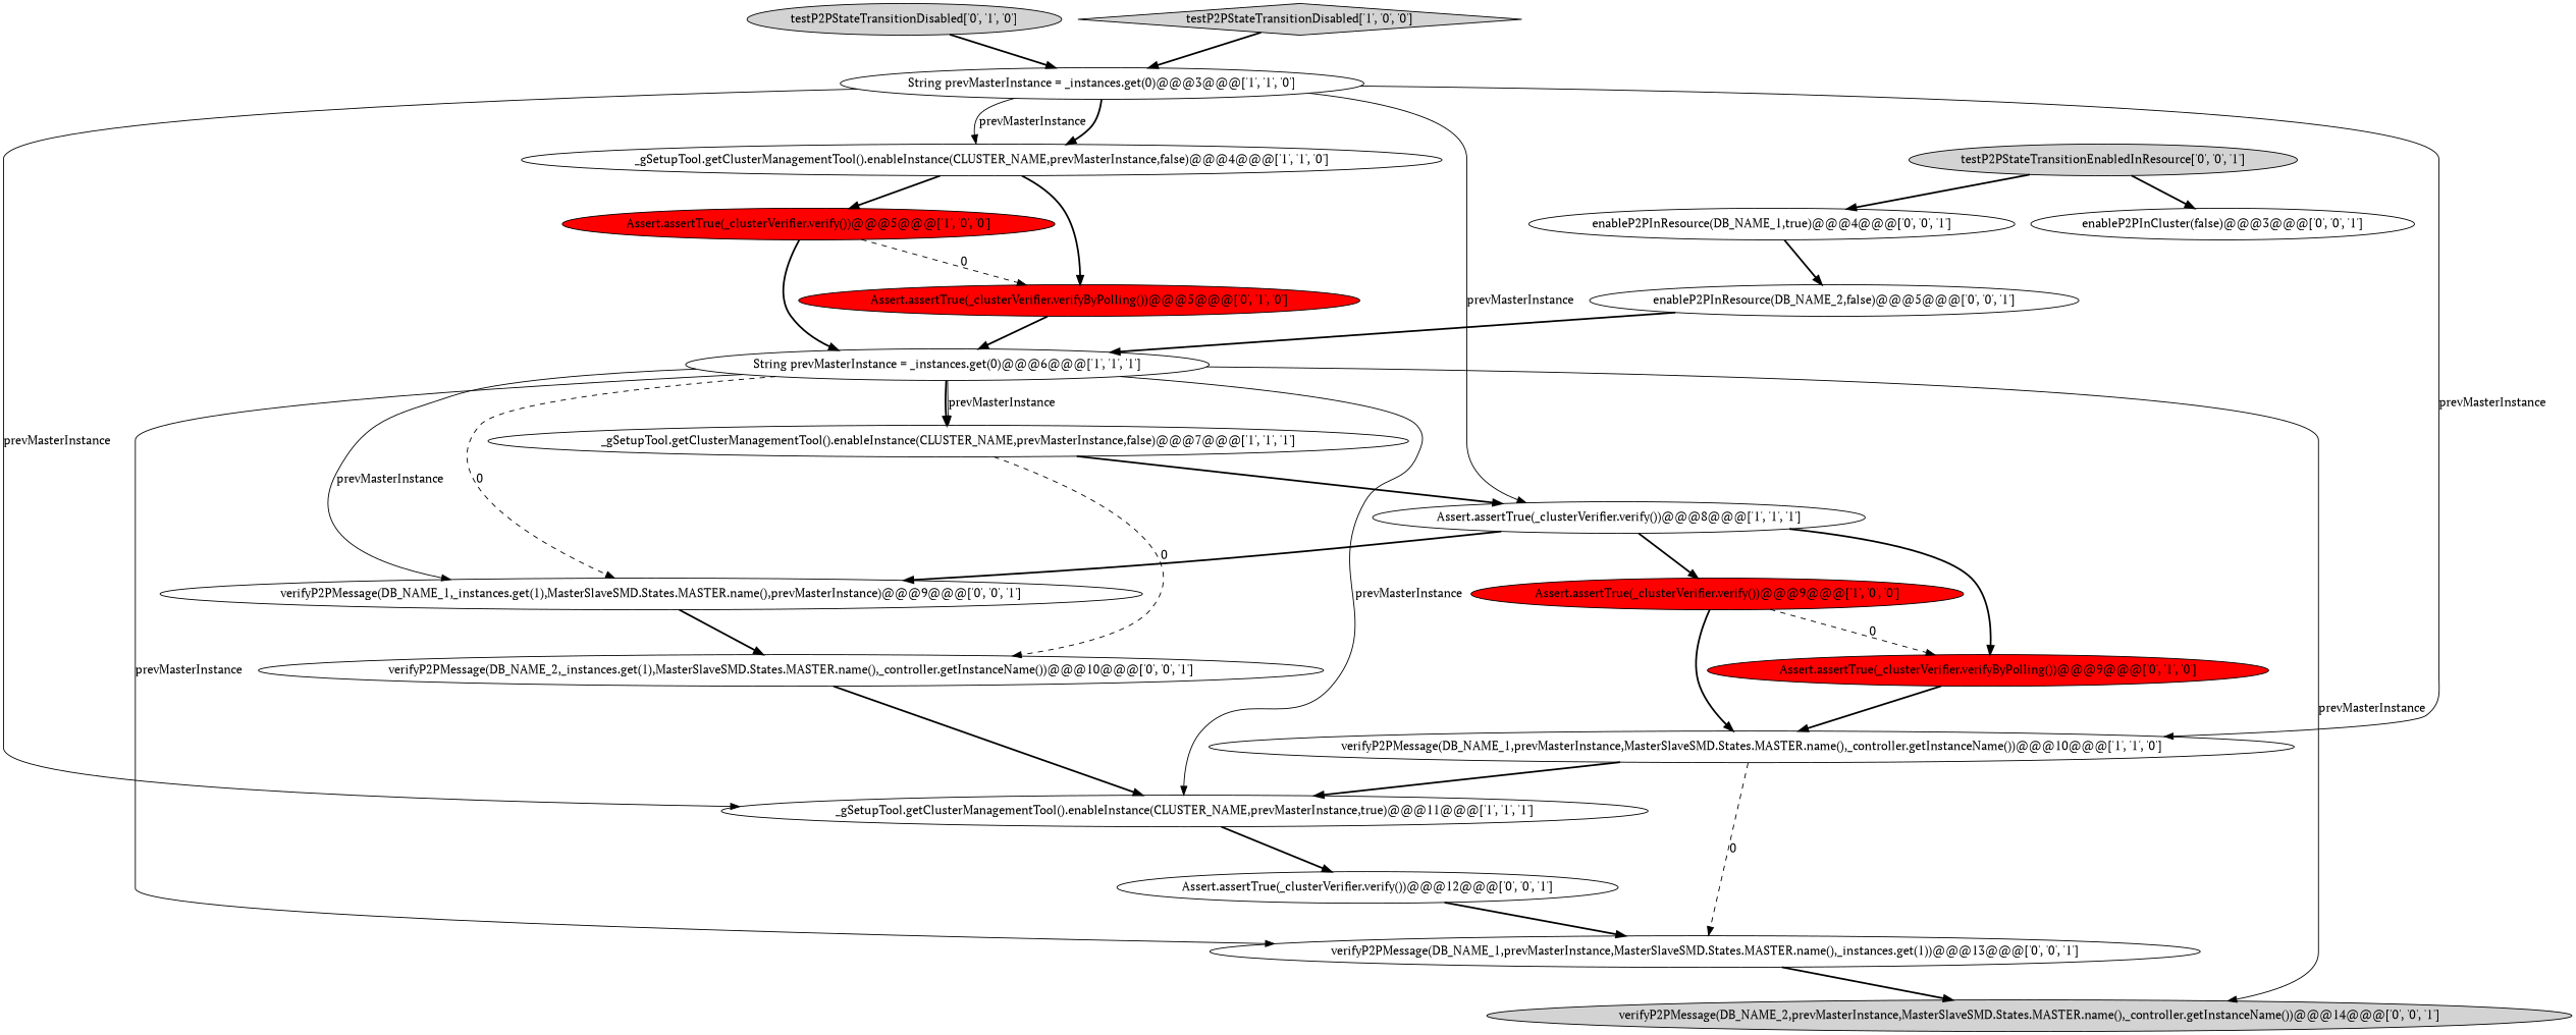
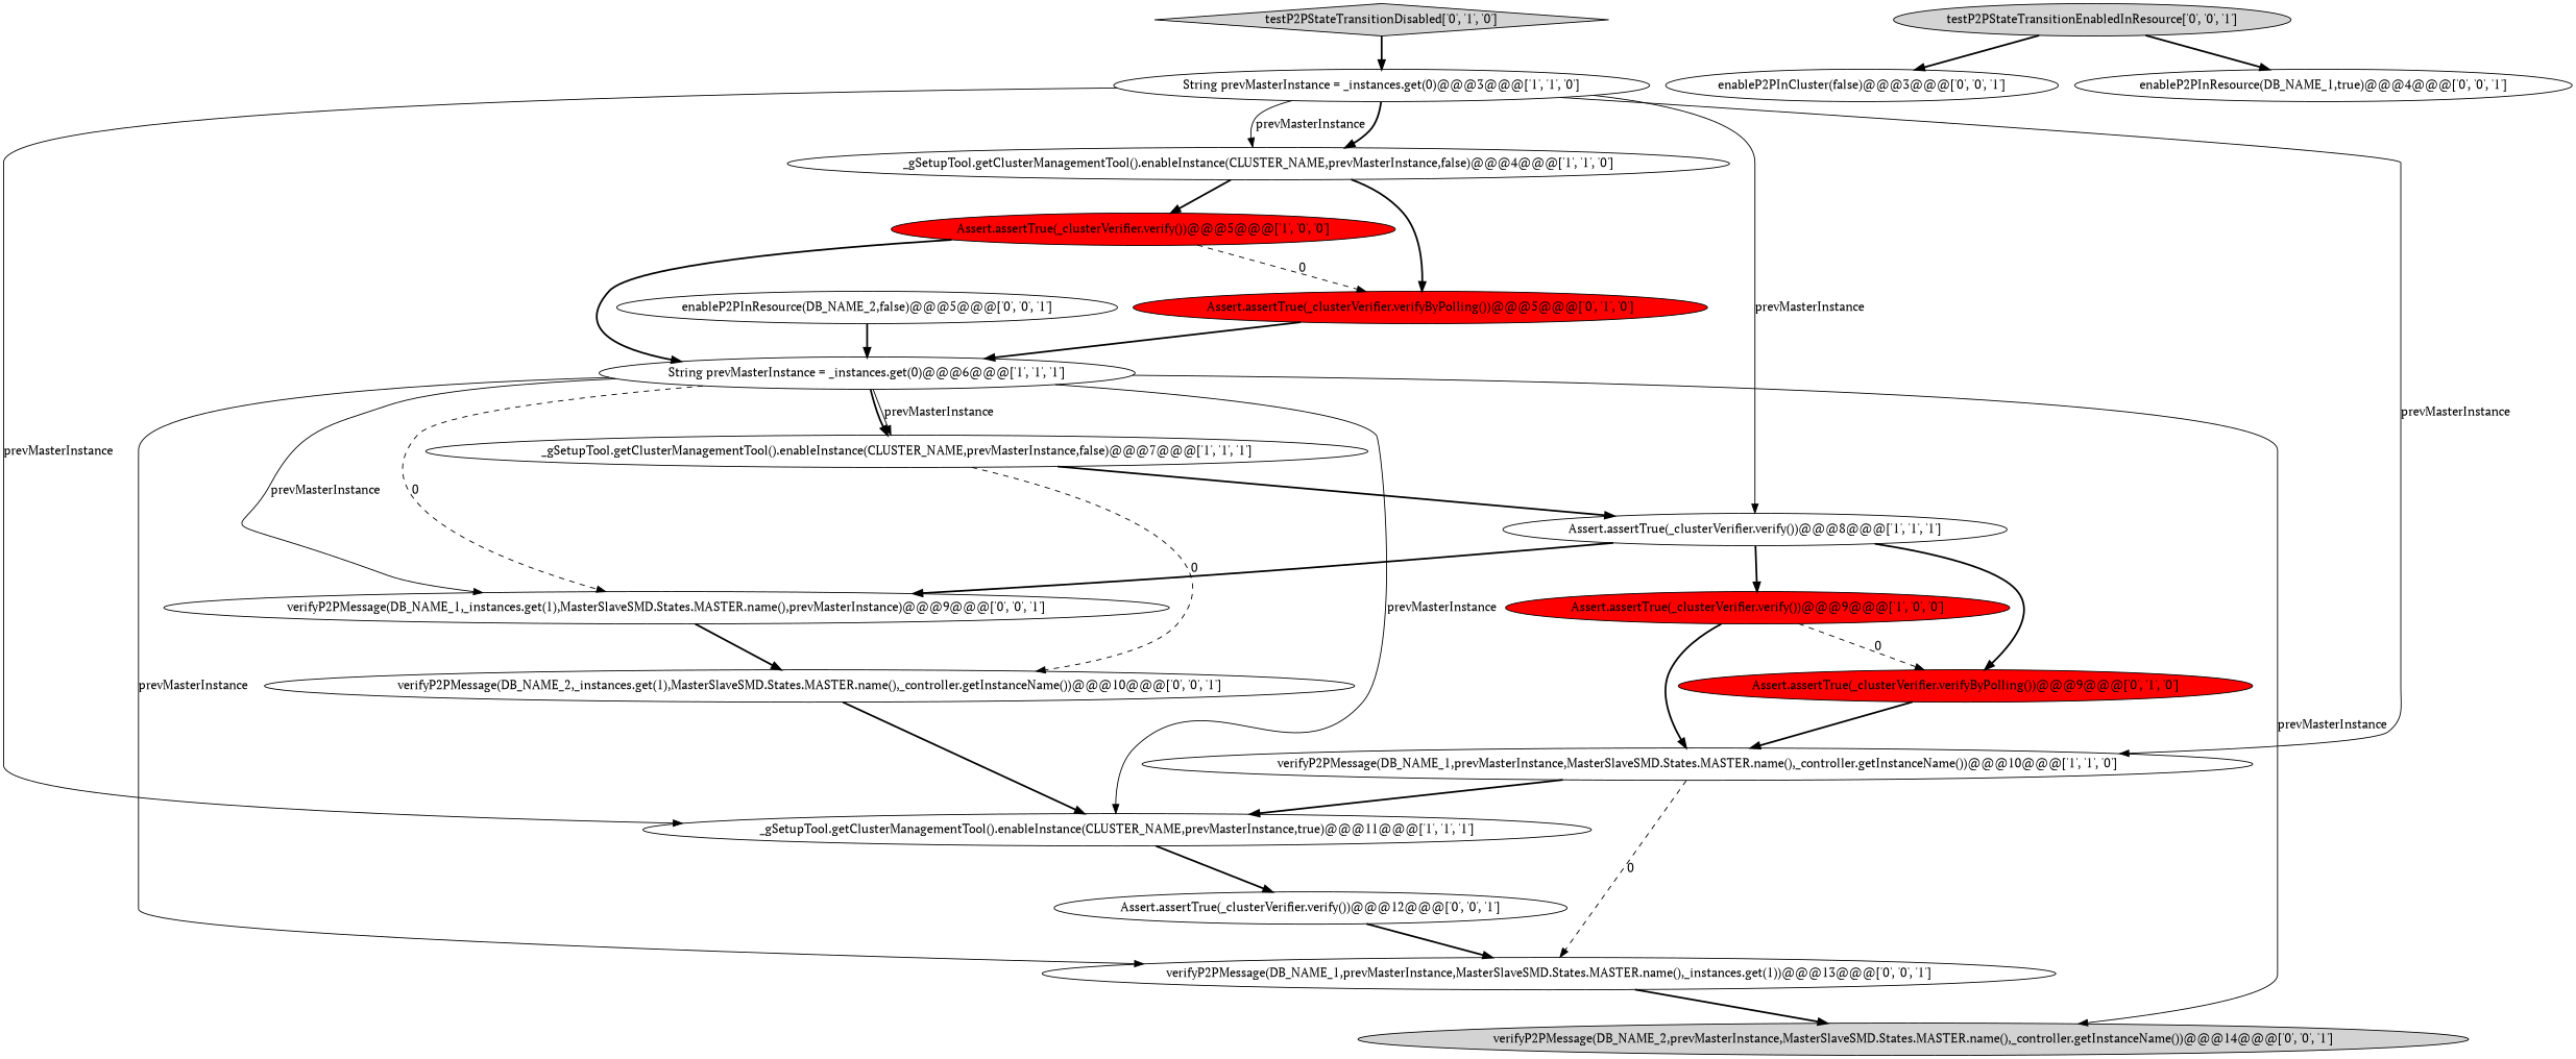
  digraph {
    fontname="PT Serif"
    node [fillcolor=white fontname="PT Serif" shape=ellipse style=filled]
    edge [fontname="PT Serif" style=bold]
    n1 [label="verifyP2PMessage(DB_NAME_2,_instances.get(1),MasterSlaveSMD.States.MASTER.name(),_controller.getInstanceName())@@@10@@@['0', '0', '1']"]
    n2 [label="_gSetupTool.getClusterManagementTool().enableInstance(CLUSTER_NAME,prevMasterInstance,true)@@@11@@@['1', '1', '1']"]
    n3 [label="Assert.assertTrue(_clusterVerifier.verify())@@@12@@@['0', '0', '1']"]
    n4 [label="Assert.assertTrue(_clusterVerifier.verify())@@@8@@@['1', '1', '1']"]
    n5 [fillcolor=red label="Assert.assertTrue(_clusterVerifier.verify())@@@9@@@['1', '0', '0']"]
    n6 [label="verifyP2PMessage(DB_NAME_1,_instances.get(1),MasterSlaveSMD.States.MASTER.name(),prevMasterInstance)@@@9@@@['0', '0', '1']"]
    n7 [fillcolor=red label="Assert.assertTrue(_clusterVerifier.verifyByPolling())@@@9@@@['0', '1', '0']"]
    n8 [label="verifyP2PMessage(DB_NAME_1,prevMasterInstance,MasterSlaveSMD.States.MASTER.name(),_controller.getInstanceName())@@@10@@@['1', '1', '0']"]
    n9 [fillcolor=red label="Assert.assertTrue(_clusterVerifier.verify())@@@5@@@['1', '0', '0']"]
    n10 [fillcolor=red label="Assert.assertTrue(_clusterVerifier.verifyByPolling())@@@5@@@['0', '1', '0']"]
    n11 [label="String prevMasterInstance = _instances.get(0)@@@6@@@['1', '1', '1']"]
    n12 [label="verifyP2PMessage(DB_NAME_1,prevMasterInstance,MasterSlaveSMD.States.MASTER.name(),_instances.get(1))@@@13@@@['0', '0', '1']"]
    n13 [label="_gSetupTool.getClusterManagementTool().enableInstance(CLUSTER_NAME,prevMasterInstance,false)@@@7@@@['1', '1', '1']"]
    n14 [fillcolor=lightgray label="verifyP2PMessage(DB_NAME_2,prevMasterInstance,MasterSlaveSMD.States.MASTER.name(),_controller.getInstanceName())@@@14@@@['0', '0', '1']"]
    n15 [label="enableP2PInCluster(false)@@@3@@@['0', '0', '1']"]
    n16 [label="enableP2PInResource(DB_NAME_1,true)@@@4@@@['0', '0', '1']"]
    n17 [label="enableP2PInResource(DB_NAME_2,false)@@@5@@@['0', '0', '1']"]
-   n18 [fillcolor=lightgray label="testP2PStateTransitionDisabled['0', '1', '0']"]
+   n18 [fillcolor=lightgray label="testP2PStateTransitionDisabled['0', '1', '0']" shape=diamond]
    n19 [label="String prevMasterInstance = _instances.get(0)@@@3@@@['1', '1', '0']"]
    n20 [label="_gSetupTool.getClusterManagementTool().enableInstance(CLUSTER_NAME,prevMasterInstance,false)@@@4@@@['1', '1', '0']"]
-   n21 [fillcolor=lightgray label="testP2PStateTransitionDisabled['1', '0', '0']" shape=diamond]
    n22 [fillcolor=lightgray label="testP2PStateTransitionEnabledInResource['0', '0', '1']"]
    n1 -> n2
    n2 -> n3
    n3 -> n12
    n4 -> n5
    n4 -> n6
    n4 -> n7
    n5 -> n7 [label=0 style=dashed]
    n5 -> n8
    n6 -> n1
    n7 -> n8
    n8 -> n2
    n8 -> n12 [label=0 style=dashed]
    n9 -> n10 [label=0 style=dashed]
    n9 -> n11
    n10 -> n11
    n11 -> n2 [label=prevMasterInstance style=solid]
    n11 -> n6 [label=prevMasterInstance style=solid]
    n11 -> n6 [label=0 style=dashed]
    n11 -> n12 [label=prevMasterInstance style=solid]
    n11 -> n13
    n11 -> n13 [label=prevMasterInstance style=solid]
    n11 -> n14 [label=prevMasterInstance style=solid]
    n12 -> n14
    n13 -> n1 [label=0 style=dashed]
    n13 -> n4
-   n16 -> n17
    n17 -> n11
    n18 -> n19
    n19 -> n2 [label=prevMasterInstance style=solid]
    n19 -> n4 [label=prevMasterInstance style=solid]
    n19 -> n8 [label=prevMasterInstance style=solid]
    n19 -> n20
    n19 -> n20 [label=prevMasterInstance style=solid]
    n20 -> n9
    n20 -> n10
-   n21 -> n19
    n22 -> n15
    n22 -> n16
  }
